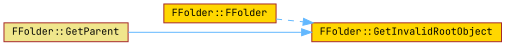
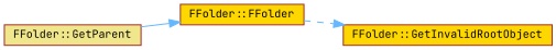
  digraph {
    fontname="JetBrains Mono"
    rankdir=LR
    node [color=brown fillcolor=gold fontname="JetBrains Mono" fontsize=10 shape=box style=filled]
    edge [color=steelblue1 fontname="JetBrains Mono" fontsize=10 labelfontname=Helvetica labelfontsize=10]
    n1 [fillcolor=khaki fontcolor=black height=0.2 label="FFolder::GetParent" width=0.4]
    n2 [height=0.2 label="FFolder::FFolder" width=0.4]
    n3 [height=0.2 label="FFolder::GetInvalidRootObject" width=0.4]
-   n1 -> n3 [style=solid]
+   n1 -> n2 [style=solid]
    n2 -> n3 [style=dashed]
  }
